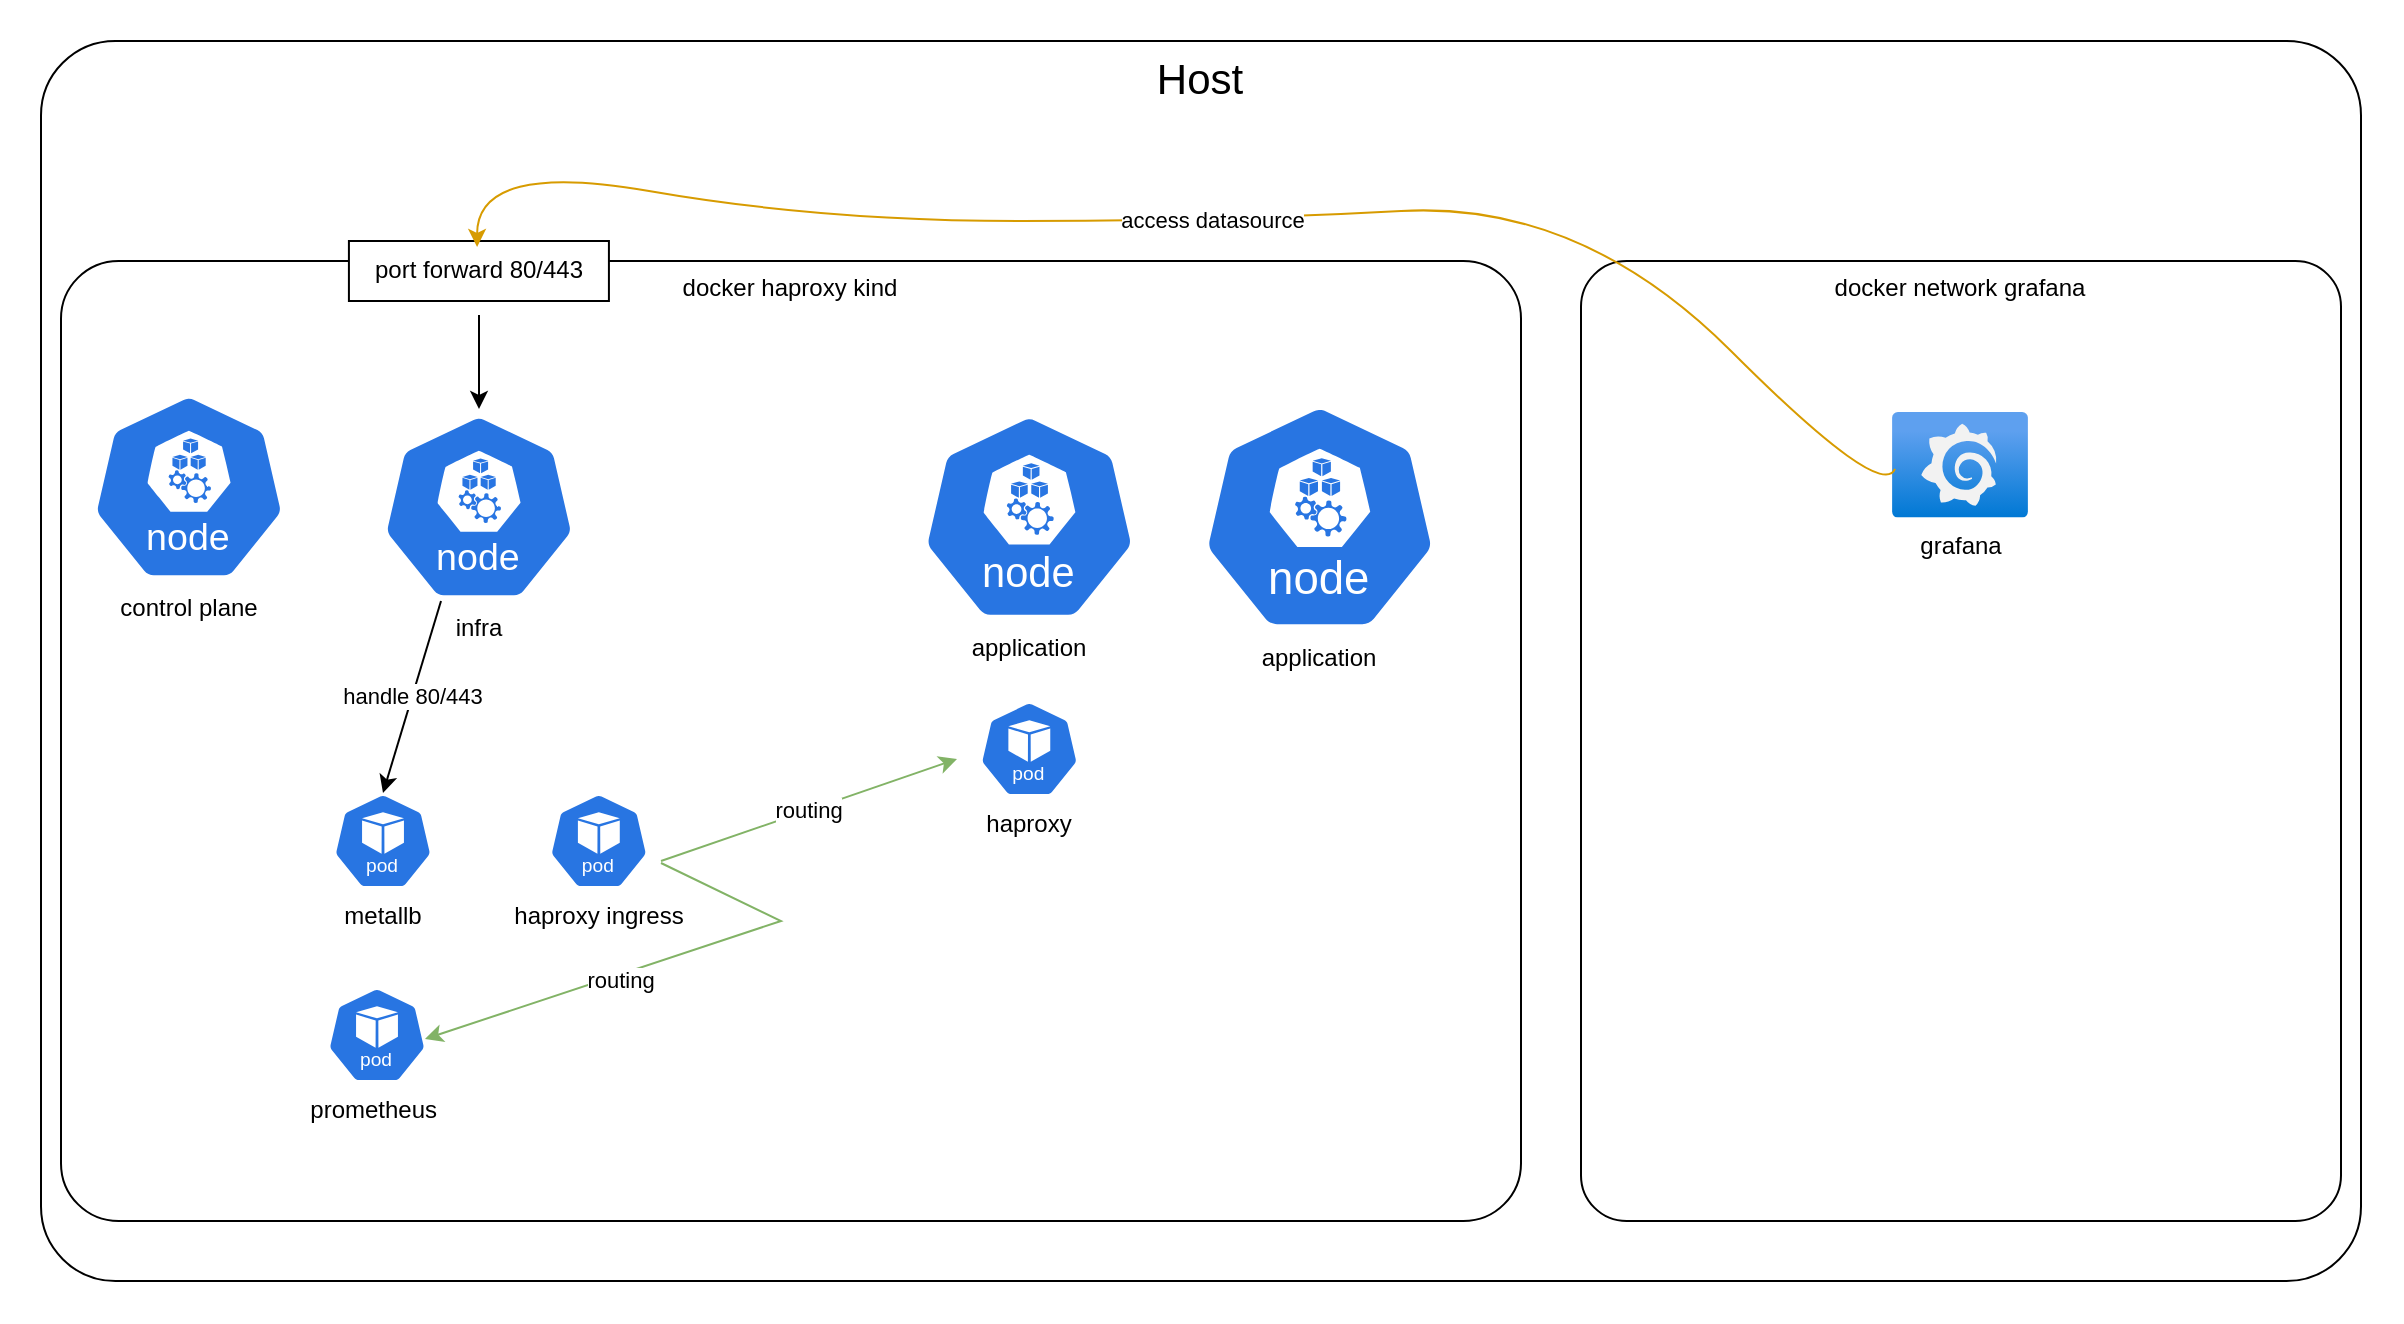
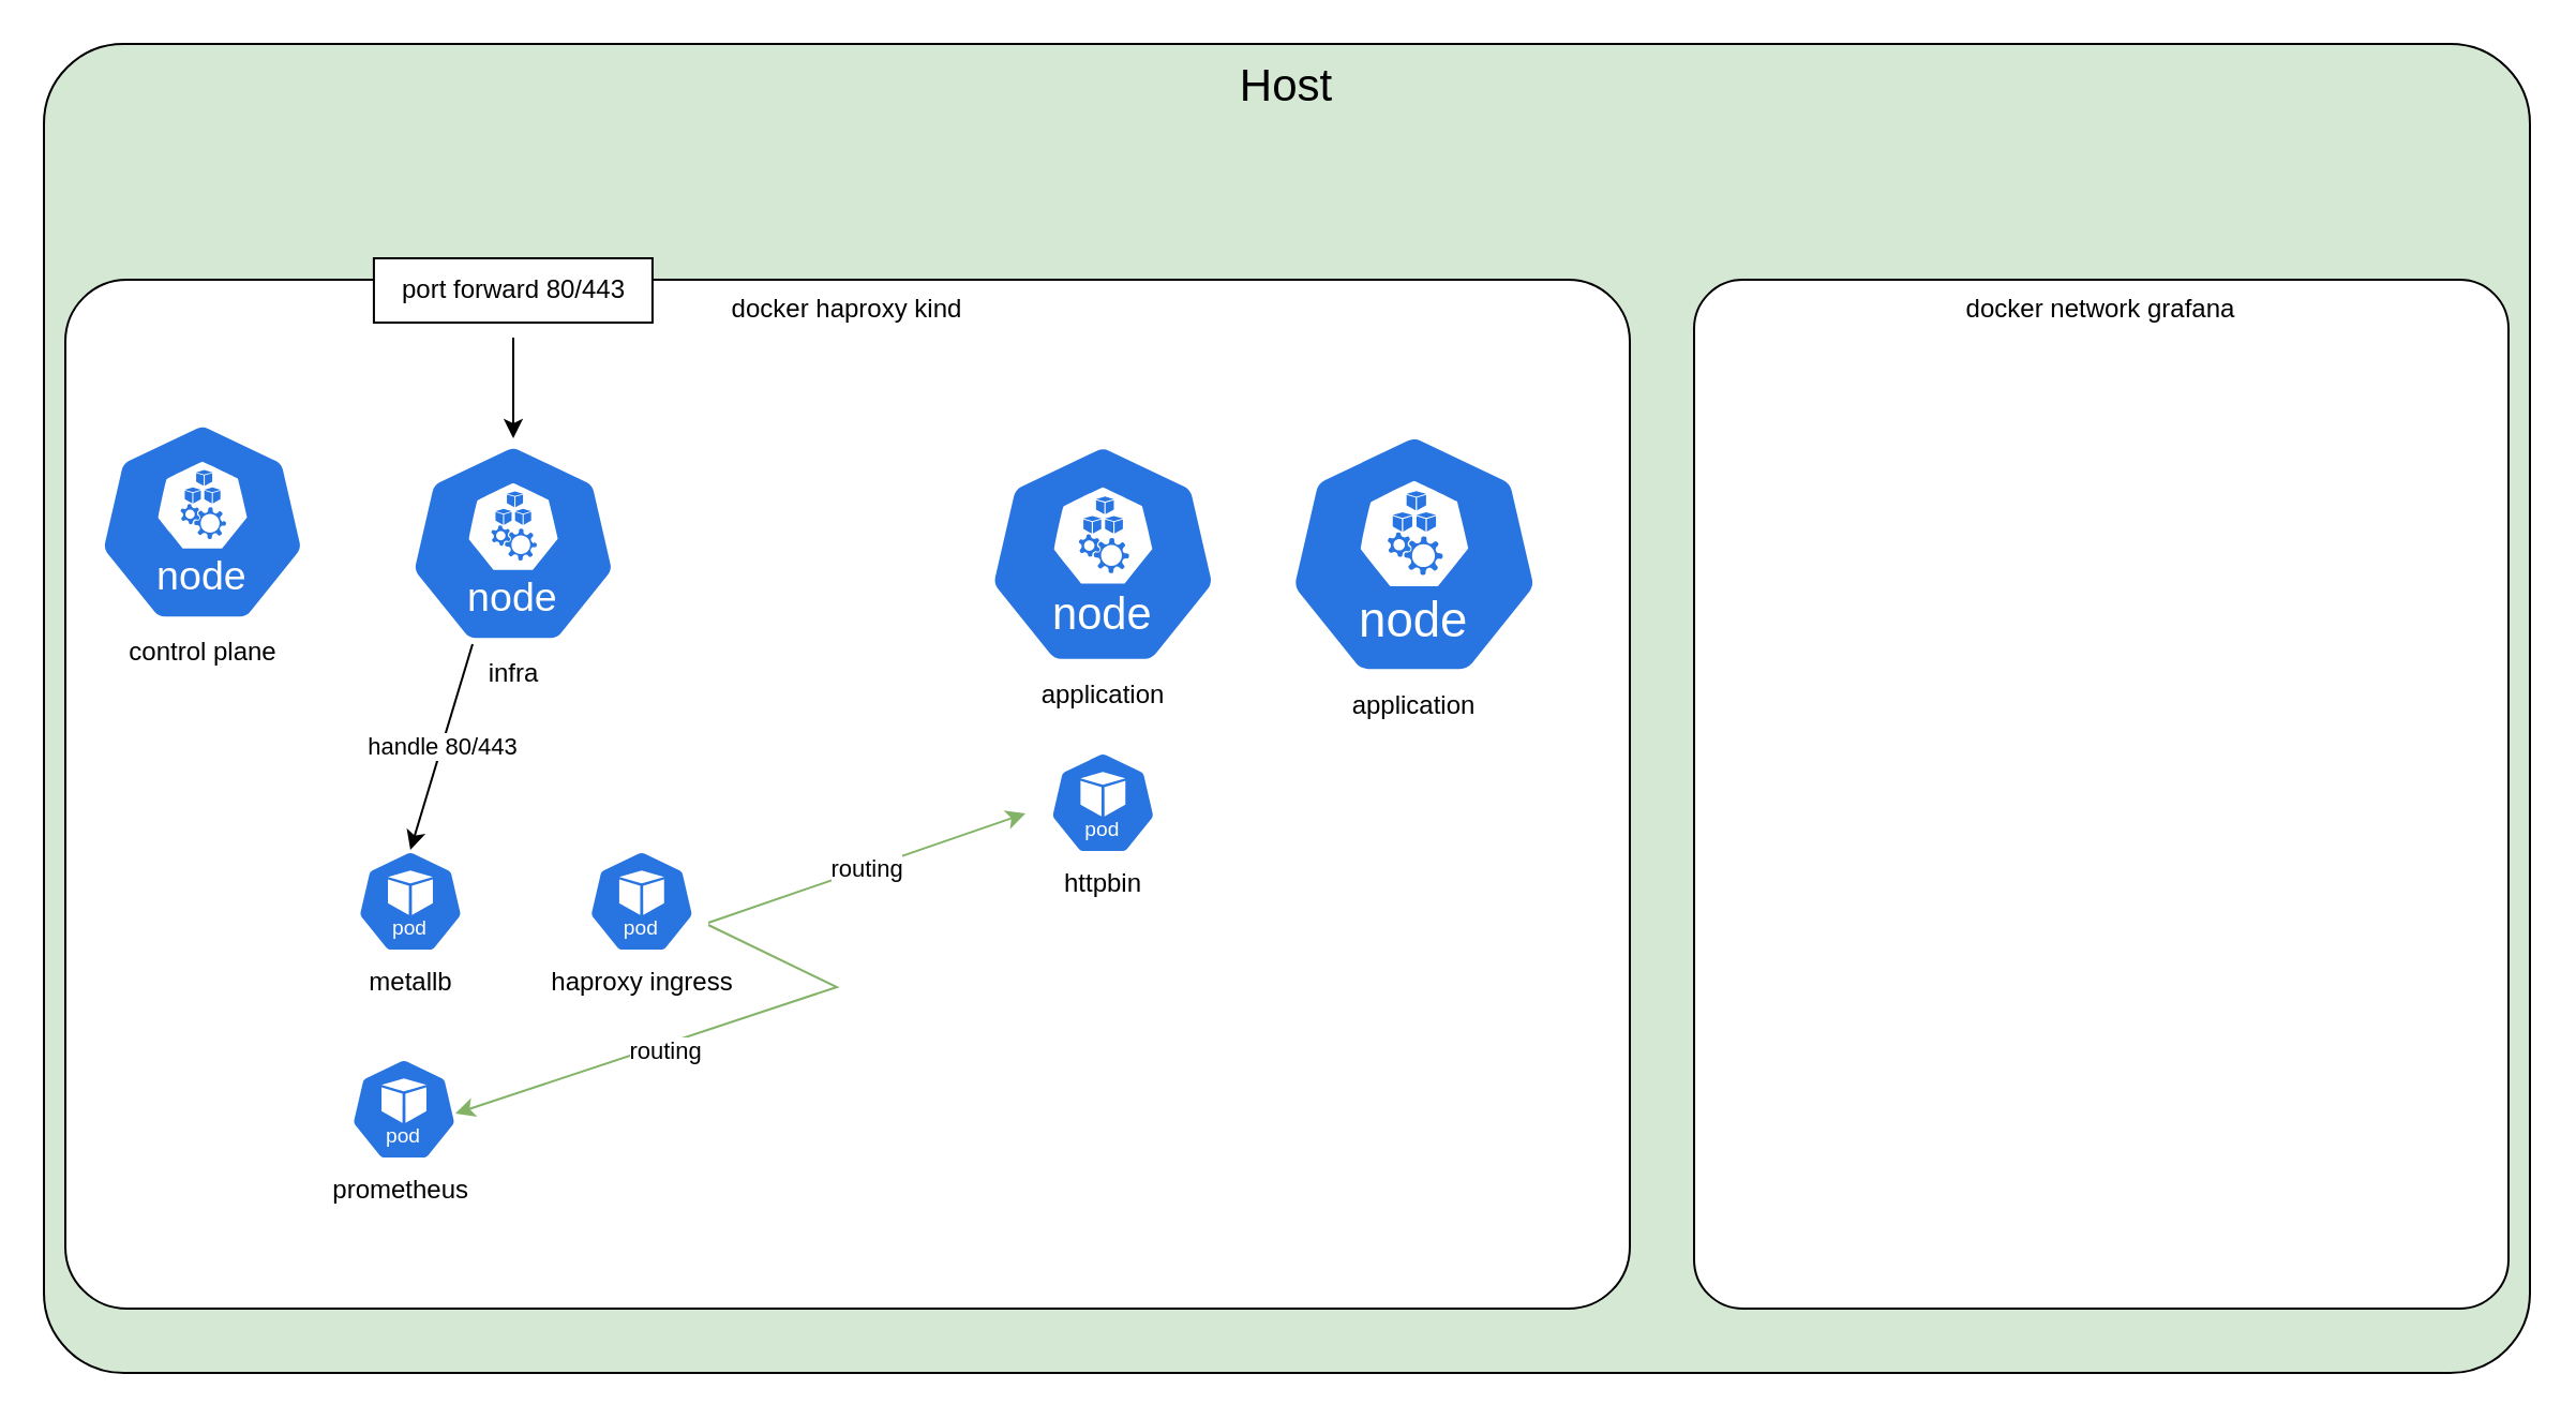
  <mxCell id="0" />
  <mxCell id="1" parent="0" />
- <mxCell id="2" value="Host" style="rounded=1;whiteSpace=wrap;html=1;arcSize=6;verticalAlign=top;fontSize=21;" vertex="1" parent="1"><mxGeometry x="20" y="20" width="1160" height="620" as="geometry" /></mxCell>
+ <mxCell id="2" value="Host" style="rounded=1;whiteSpace=wrap;html=1;arcSize=6;verticalAlign=top;fontSize=21;fillColor=#d5e8d4;" vertex="1" parent="1"><mxGeometry x="20" y="20" width="1160" height="620" as="geometry" /></mxCell>
  <mxCell id="3" value="docker network grafana" style="rounded=1;whiteSpace=wrap;html=1;arcSize=6;verticalAlign=top;" vertex="1" parent="1"><mxGeometry x="790" y="130" width="380" height="480" as="geometry" /></mxCell>
  <mxCell id="4" value="docker haproxy kind" style="rounded=1;whiteSpace=wrap;html=1;arcSize=6;verticalAlign=top;" vertex="1" parent="1"><mxGeometry x="30" y="130" width="730" height="480" as="geometry" /></mxCell>
  <mxCell id="5" value="control plane" style="aspect=fixed;sketch=0;html=1;dashed=0;whitespace=wrap;verticalLabelPosition=bottom;verticalAlign=top;fillColor=#2875E2;strokeColor=#ffffff;points=[[0.005,0.63,0],[0.1,0.2,0],[0.9,0.2,0],[0.5,0,0],[0.995,0.63,0],[0.72,0.99,0],[0.5,1,0],[0.28,0.99,0]];shape=mxgraph.kubernetes.icon2;kubernetesLabel=1;prIcon=node" vertex="1" parent="1"><mxGeometry x="45" y="196" width="97.92" height="94" as="geometry" /></mxCell>
  <mxCell id="6" value="infra" style="aspect=fixed;sketch=0;html=1;dashed=0;whitespace=wrap;verticalLabelPosition=bottom;verticalAlign=top;fillColor=#2875E2;strokeColor=#ffffff;points=[[0.005,0.63,0],[0.1,0.2,0],[0.9,0.2,0],[0.5,0,0],[0.995,0.63,0],[0.72,0.99,0],[0.5,1,0],[0.28,0.99,0]];shape=mxgraph.kubernetes.icon2;kubernetesLabel=1;prIcon=node" vertex="1" parent="1"><mxGeometry x="190" y="206" width="97.92" height="94" as="geometry" /></mxCell>
  <mxCell id="7" value="application" style="aspect=fixed;sketch=0;html=1;dashed=0;whitespace=wrap;verticalLabelPosition=bottom;verticalAlign=top;fillColor=#2875E2;strokeColor=#ffffff;points=[[0.005,0.63,0],[0.1,0.2,0],[0.9,0.2,0],[0.5,0,0],[0.995,0.63,0],[0.72,0.99,0],[0.5,1,0],[0.28,0.99,0]];shape=mxgraph.kubernetes.icon2;kubernetesLabel=1;prIcon=node" vertex="1" parent="1"><mxGeometry x="460" y="206" width="108.33" height="104" as="geometry" /></mxCell>
  <mxCell id="8" value="application" style="aspect=fixed;sketch=0;html=1;dashed=0;whitespace=wrap;verticalLabelPosition=bottom;verticalAlign=top;fillColor=#2875E2;strokeColor=#ffffff;points=[[0.005,0.63,0],[0.1,0.2,0],[0.9,0.2,0],[0.5,0,0],[0.995,0.63,0],[0.72,0.99,0],[0.5,1,0],[0.28,0.99,0]];shape=mxgraph.kubernetes.icon2;kubernetesLabel=1;prIcon=node" vertex="1" parent="1"><mxGeometry x="600" y="201" width="118.75" height="114" as="geometry" /></mxCell>
  <mxCell id="9" value="metallb" style="aspect=fixed;sketch=0;html=1;dashed=0;whitespace=wrap;verticalLabelPosition=bottom;verticalAlign=top;fillColor=#2875E2;strokeColor=#ffffff;points=[[0.005,0.63,0],[0.1,0.2,0],[0.9,0.2,0],[0.5,0,0],[0.995,0.63,0],[0.72,0.99,0],[0.5,1,0],[0.28,0.99,0]];shape=mxgraph.kubernetes.icon2;kubernetesLabel=1;prIcon=pod" vertex="1" parent="1"><mxGeometry x="166" y="396" width="50" height="48" as="geometry" /></mxCell>
  <mxCell id="10" value="port forward 80/443" style="text;html=1;align=center;verticalAlign=middle;resizable=0;points=[];autosize=1;labelBorderColor=none;fillColor=default;strokeColor=default;" vertex="1" parent="1"><mxGeometry x="173.96" y="120" width="130" height="30" as="geometry" /></mxCell>
  <mxCell id="11" value="" style="endArrow=classic;html=1;rounded=0;" edge="1" parent="1"><mxGeometry width="50" height="50" relative="1" as="geometry"><mxPoint x="239" y="157" as="sourcePoint" /><mxPoint x="239" y="204" as="targetPoint" /></mxGeometry></mxCell>
  <mxCell id="12" value="haproxy ingress" style="aspect=fixed;sketch=0;html=1;dashed=0;whitespace=wrap;verticalLabelPosition=bottom;verticalAlign=top;fillColor=#2875E2;strokeColor=#ffffff;points=[[0.005,0.63,0],[0.1,0.2,0],[0.9,0.2,0],[0.5,0,0],[0.995,0.63,0],[0.72,0.99,0],[0.5,1,0],[0.28,0.99,0]];shape=mxgraph.kubernetes.icon2;kubernetesLabel=1;prIcon=pod" vertex="1" parent="1"><mxGeometry x="273.92" y="396" width="50" height="48" as="geometry" /></mxCell>
  <mxCell id="13" value="prometheus&amp;nbsp;" style="aspect=fixed;sketch=0;html=1;dashed=0;whitespace=wrap;verticalLabelPosition=bottom;verticalAlign=top;fillColor=#2875E2;strokeColor=#ffffff;points=[[0.005,0.63,0],[0.1,0.2,0],[0.9,0.2,0],[0.5,0,0],[0.995,0.63,0],[0.72,0.99,0],[0.5,1,0],[0.28,0.99,0]];shape=mxgraph.kubernetes.icon2;kubernetesLabel=1;prIcon=pod" vertex="1" parent="1"><mxGeometry x="163" y="493" width="50" height="48" as="geometry" /></mxCell>
- <mxCell id="14" value="haproxy" style="aspect=fixed;sketch=0;html=1;dashed=0;whitespace=wrap;verticalLabelPosition=bottom;verticalAlign=top;fillColor=#2875E2;strokeColor=#ffffff;points=[[0.005,0.63,0],[0.1,0.2,0],[0.9,0.2,0],[0.5,0,0],[0.995,0.63,0],[0.72,0.99,0],[0.5,1,0],[0.28,0.99,0]];shape=mxgraph.kubernetes.icon2;kubernetesLabel=1;prIcon=pod" vertex="1" parent="1"><mxGeometry x="489.16" y="350" width="50" height="48" as="geometry" /></mxCell>
+ <mxCell id="14" value="httpbin" style="aspect=fixed;sketch=0;html=1;dashed=0;whitespace=wrap;verticalLabelPosition=bottom;verticalAlign=top;fillColor=#2875E2;strokeColor=#ffffff;points=[[0.005,0.63,0],[0.1,0.2,0],[0.9,0.2,0],[0.5,0,0],[0.995,0.63,0],[0.72,0.99,0],[0.5,1,0],[0.28,0.99,0]];shape=mxgraph.kubernetes.icon2;kubernetesLabel=1;prIcon=pod" vertex="1" parent="1"><mxGeometry x="489.16" y="350" width="50" height="48" as="geometry" /></mxCell>
  <mxCell id="15" value="handle 80/443" style="endArrow=classic;html=1;rounded=0;entryX=0.5;entryY=0;entryDx=0;entryDy=0;entryPerimeter=0;" edge="1" parent="1" target="9"><mxGeometry width="50" height="50" relative="1" as="geometry"><mxPoint x="220" y="300" as="sourcePoint" /><mxPoint x="220" y="347" as="targetPoint" /></mxGeometry></mxCell>
  <mxCell id="16" value="routing" style="endArrow=classic;html=1;rounded=0;fillColor=#d5e8d4;strokeColor=#82b366;" edge="1" parent="1"><mxGeometry width="50" height="50" relative="1" as="geometry"><mxPoint x="330" y="430" as="sourcePoint" /><mxPoint x="478" y="379" as="targetPoint" /></mxGeometry></mxCell>
  <mxCell id="17" value="routing" style="endArrow=classic;html=1;rounded=0;fillColor=#d5e8d4;strokeColor=#82b366;" edge="1" parent="1"><mxGeometry x="0.196" y="3" width="50" height="50" relative="1" as="geometry"><mxPoint x="330" y="431" as="sourcePoint" /><mxPoint x="212" y="519" as="targetPoint" /><Array as="points"><mxPoint x="390" y="460" /></Array><mxPoint as="offset" /></mxGeometry></mxCell>
- <mxCell id="18" value="grafana" style="image;aspect=fixed;html=1;points=[];align=center;fontSize=12;image=img/lib/azure2/other/Grafana.svg;" vertex="1" parent="1"><mxGeometry x="946" y="206" width="68" height="52.8" as="geometry" /></mxCell>
- <mxCell id="19" value="access datasource" style="curved=1;endArrow=classic;html=1;rounded=0;entryX=0.493;entryY=0.1;entryDx=0;entryDy=0;entryPerimeter=0;exitX=0.015;exitY=0.53;exitDx=0;exitDy=0;exitPerimeter=0;fillColor=#ffe6cc;strokeColor=#d79b00;" edge="1" parent="1" source="18" target="10"><mxGeometry width="50" height="50" relative="1" as="geometry"><mxPoint x="890" y="250" as="sourcePoint" /><mxPoint x="940" y="200" as="targetPoint" /><Array as="points"><mxPoint x="940" y="250" /><mxPoint x="790" y="100" /><mxPoint x="610" y="110" /><mxPoint x="410" y="110" /><mxPoint x="238" y="80" /></Array></mxGeometry></mxCell>
